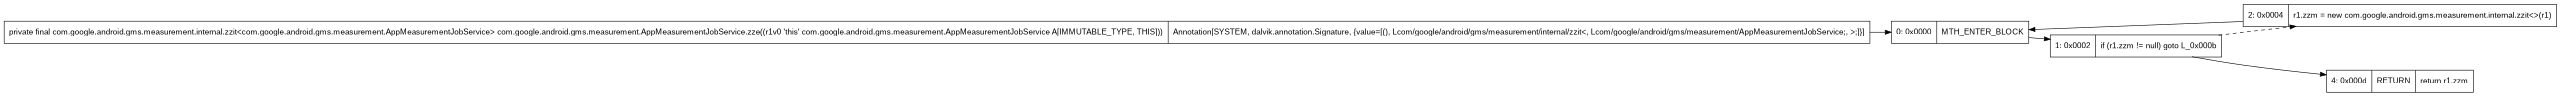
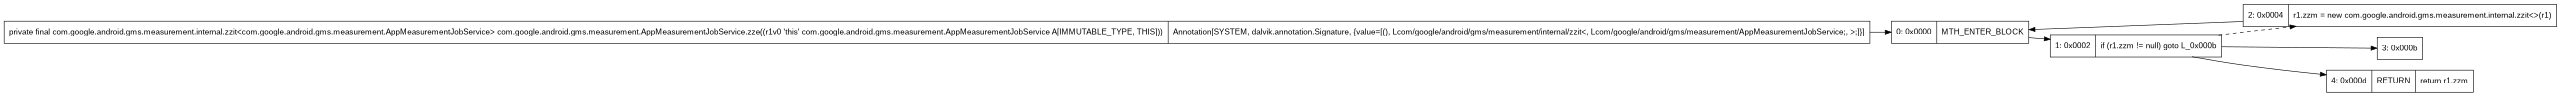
  digraph {
    fontname="Liberation Sans"
    rankdir=LR
    node [fontname="Liberation Sans" shape=record]
    edge [fontname="Liberation Sans"]
    n1 [label="{0\:\ 0x0000|MTH_ENTER_BLOCK\l}"]
    n2 [label="{1\:\ 0x0002|if (r1.zzm != null) goto L_0x000b\l}"]
    n3 [label="{2\:\ 0x0004|r1.zzm = new com.google.android.gms.measurement.internal.zzit\<\>(r1)\l}"]
+   n4 [label="{3\:\ 0x000b}"]
    n5 [label="{4\:\ 0x000d|RETURN\l|return r1.zzm\l}"]
    n6 [label="{private final com.google.android.gms.measurement.internal.zzit\<com.google.android.gms.measurement.AppMeasurementJobService\> com.google.android.gms.measurement.AppMeasurementJobService.zze((r1v0 'this' com.google.android.gms.measurement.AppMeasurementJobService A[IMMUTABLE_TYPE, THIS]))  | Annotation[SYSTEM, dalvik.annotation.Signature, \{value=[(), Lcom\/google\/android\/gms\/measurement\/internal\/zzit\<, Lcom\/google\/android\/gms\/measurement\/AppMeasurementJobService;, \>;]\}]\l}"]
    n1 -> n2
    n2 -> n3 [style=dashed]
+   n2 -> n4
    n2 -> n5
    n3 -> n1
    n6 -> n1
  }
